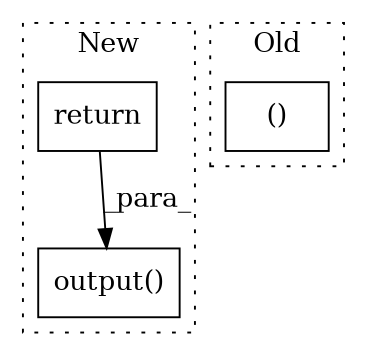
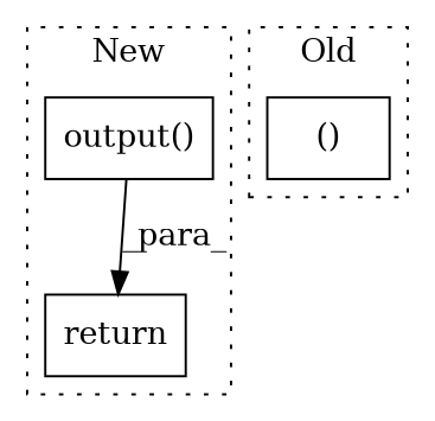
  digraph {
    node [shape=box]
    n1 [a=75 l="20,1" label="output()" s="1145,1170"]
    n2 [a=93 l=7 label=return s=1604]
    n3 [a=54 l=8 label="()" s=2711]
    subgraph cluster_1 {
      label=New
      style=dotted
      n1
      n2
    }
    subgraph cluster_2 {
      label=Old
      style=dotted
      n3
    }
-   n2 -> n1 [label=_para_]
+   n1 -> n2 [label=_para_]
  }
